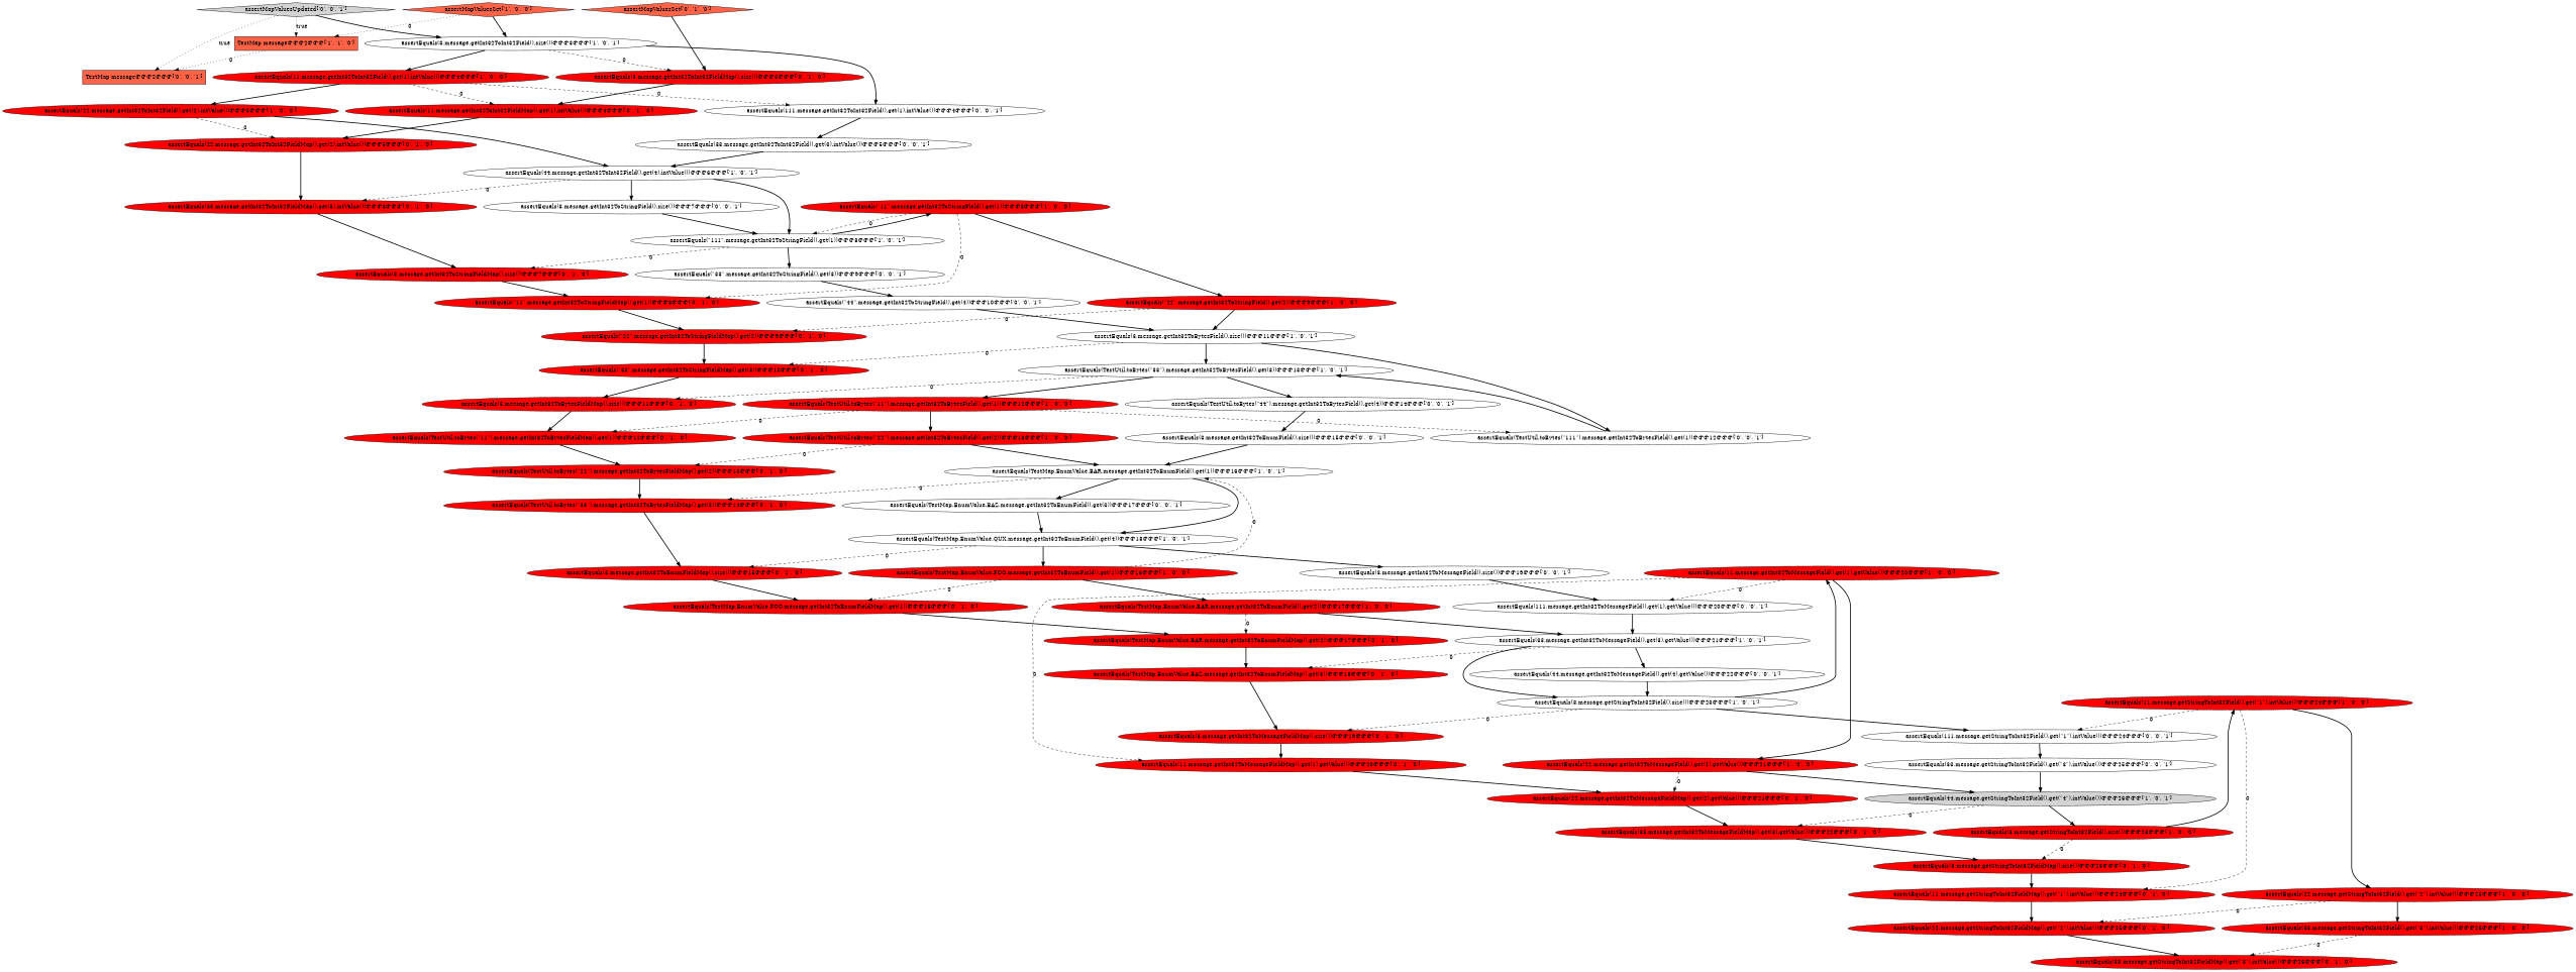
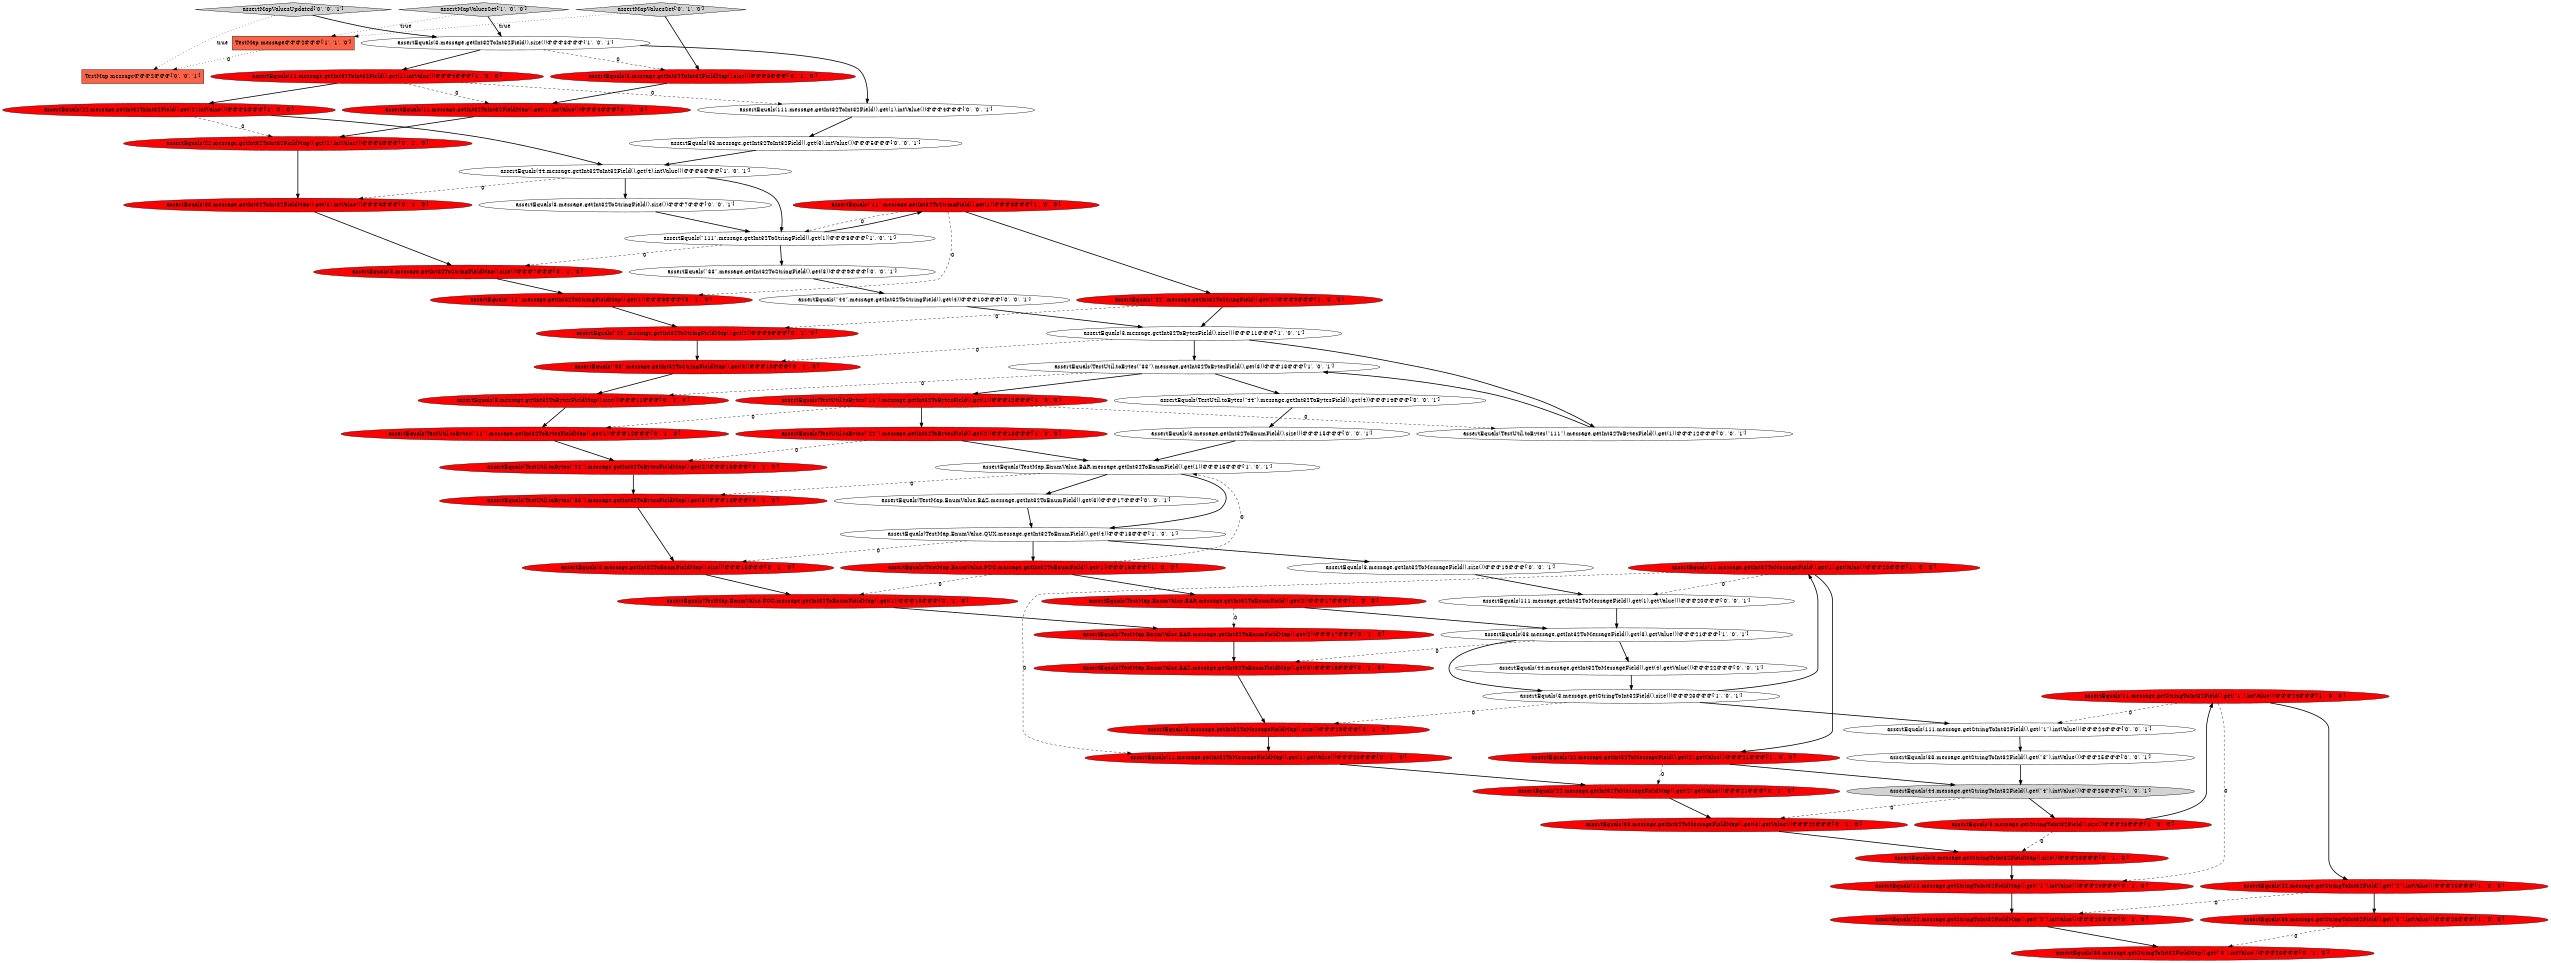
  digraph {
    node [fillcolor=red shape=ellipse style=filled]
    edge [style=bold]
    n1 [label="assertEquals(22,message.getInt32ToMessageFieldMap().get(2).getValue())@@@21@@@['0', '1', '0']"]
    n2 [label="assertEquals(33,message.getInt32ToMessageFieldMap().get(3).getValue())@@@22@@@['0', '1', '0']"]
    n3 [label="assertEquals(3,message.getStringToInt32FieldMap().size())@@@23@@@['0', '1', '0']"]
-   n4 [fillcolor=tomato label="assertMapValuesSet['1', '0', '0']" shape=diamond]
+   n4 [fillcolor=lightgray label="assertMapValuesSet['1', '0', '0']" shape=diamond]
    n5 [fillcolor=white label="assertEquals(3,message.getInt32ToInt32Field().size())@@@3@@@['1', '0', '1']"]
    n6 [fillcolor=tomato label="TestMap message@@@2@@@['1', '1', '0']" shape=box]
    n7 [label="assertEquals(11,message.getInt32ToInt32Field().get(1).intValue())@@@4@@@['1', '0', '0']"]
    n8 [label="assertEquals(3,message.getInt32ToInt32FieldMap().size())@@@3@@@['0', '1', '0']"]
    n9 [fillcolor=white label="assertEquals(111,message.getInt32ToInt32Field().get(1).intValue())@@@4@@@['0', '0', '1']"]
    n10 [fillcolor=tomato label="TestMap message@@@2@@@['0', '0', '1']" shape=box]
    n11 [label="assertEquals(TestUtil.toBytes(\"33\"),message.getInt32ToBytesFieldMap().get(3))@@@14@@@['0', '1', '0']"]
    n12 [label="assertEquals(3,message.getInt32ToEnumFieldMap().size())@@@15@@@['0', '1', '0']"]
    n13 [label="assertEquals(TestMap.EnumValue.FOO,message.getInt32ToEnumFieldMap().get(1))@@@16@@@['0', '1', '0']"]
    n14 [fillcolor=white label="assertEquals(3,message.getInt32ToEnumField().size())@@@15@@@['0', '0', '1']"]
    n15 [fillcolor=white label="assertEquals(TestMap.EnumValue.BAR,message.getInt32ToEnumField().get(1))@@@16@@@['1', '0', '1']"]
    n16 [fillcolor=white label="assertEquals(TestMap.EnumValue.QUX,message.getInt32ToEnumField().get(4))@@@18@@@['1', '0', '1']"]
    n17 [fillcolor=white label="assertEquals(TestMap.EnumValue.BAZ,message.getInt32ToEnumField().get(3))@@@17@@@['0', '0', '1']"]
    n18 [fillcolor=white label="assertEquals(33,message.getStringToInt32Field().get(\"3\").intValue())@@@25@@@['0', '0', '1']"]
    n19 [fillcolor=lightgray label="assertEquals(44,message.getStringToInt32Field().get(\"4\").intValue())@@@26@@@['1', '0', '1']"]
    n20 [label="assertEquals(3,message.getStringToInt32Field().size())@@@23@@@['1', '0', '0']"]
    n21 [label="assertEquals(\"11\",message.getInt32ToStringFieldMap().get(1))@@@8@@@['0', '1', '0']"]
    n22 [label="assertEquals(\"22\",message.getInt32ToStringFieldMap().get(2))@@@9@@@['0', '1', '0']"]
    n23 [label="assertEquals(\"33\",message.getInt32ToStringFieldMap().get(3))@@@10@@@['0', '1', '0']"]
    n24 [fillcolor=white label="assertEquals(111,message.getStringToInt32Field().get(\"1\").intValue())@@@24@@@['0', '0', '1']"]
    n25 [label="assertEquals(TestMap.EnumValue.BAR,message.getInt32ToEnumField().get(2))@@@17@@@['1', '0', '0']"]
    n26 [label="assertEquals(TestMap.EnumValue.BAR,message.getInt32ToEnumFieldMap().get(2))@@@17@@@['0', '1', '0']"]
    n27 [fillcolor=white label="assertEquals(33,message.getInt32ToMessageField().get(3).getValue())@@@21@@@['1', '0', '1']"]
    n28 [label="assertEquals(TestMap.EnumValue.BAZ,message.getInt32ToEnumFieldMap().get(3))@@@18@@@['0', '1', '0']"]
    n29 [fillcolor=white label="assertEquals(44,message.getInt32ToMessageField().get(4).getValue())@@@22@@@['0', '0', '1']"]
    n30 [fillcolor=white label="assertEquals(3,message.getStringToInt32Field().size())@@@23@@@['1', '0', '1']"]
    n31 [label="assertEquals(3,message.getInt32ToBytesFieldMap().size())@@@11@@@['0', '1', '0']"]
    n32 [label="assertEquals(TestUtil.toBytes(\"11\"),message.getInt32ToBytesFieldMap().get(1))@@@12@@@['0', '1', '0']"]
    n33 [fillcolor=white label="assertEquals(\"33\",message.getInt32ToStringField().get(3))@@@9@@@['0', '0', '1']"]
    n34 [fillcolor=white label="assertEquals(\"44\",message.getInt32ToStringField().get(4))@@@10@@@['0', '0', '1']"]
    n35 [fillcolor=white label="assertEquals(3,message.getInt32ToBytesField().size())@@@11@@@['1', '0', '1']"]
    n36 [label="assertEquals(11,message.getInt32ToInt32FieldMap().get(1).intValue())@@@4@@@['0', '1', '0']"]
    n37 [label="assertEquals(22,message.getInt32ToInt32Field().get(2).intValue())@@@5@@@['1', '0', '0']"]
    n38 [fillcolor=white label="assertEquals(33,message.getInt32ToInt32Field().get(3).intValue())@@@5@@@['0', '0', '1']"]
    n39 [label="assertEquals(3,message.getInt32ToMessageFieldMap().size())@@@19@@@['0', '1', '0']"]
    n40 [label="assertEquals(11,message.getInt32ToMessageFieldMap().get(1).getValue())@@@20@@@['0', '1', '0']"]
    n41 [label="assertEquals(TestUtil.toBytes(\"22\"),message.getInt32ToBytesFieldMap().get(2))@@@13@@@['0', '1', '0']"]
    n42 [label="assertEquals(11,message.getInt32ToMessageField().get(1).getValue())@@@20@@@['1', '0', '0']"]
    n43 [fillcolor=white label="assertEquals(3,message.getInt32ToStringField().size())@@@7@@@['0', '0', '1']"]
    n44 [fillcolor=white label="assertEquals(\"111\",message.getInt32ToStringField().get(1))@@@8@@@['1', '0', '1']"]
    n45 [label="assertEquals(\"11\",message.getInt32ToStringField().get(1))@@@8@@@['1', '0', '0']"]
    n46 [label="assertEquals(3,message.getInt32ToStringFieldMap().size())@@@7@@@['0', '1', '0']"]
    n47 [label="assertEquals(11,message.getStringToInt32FieldMap().get(\"1\").intValue())@@@24@@@['0', '1', '0']"]
    n48 [label="assertEquals(22,message.getStringToInt32FieldMap().get(\"2\").intValue())@@@25@@@['0', '1', '0']"]
    n49 [label="assertEquals(33,message.getStringToInt32FieldMap().get(\"3\").intValue())@@@26@@@['0', '1', '0']"]
    n50 [label="assertEquals(\"22\",message.getInt32ToStringField().get(2))@@@9@@@['1', '0', '0']"]
    n51 [fillcolor=lightgray label="assertMapValuesUpdated['0', '0', '1']" shape=diamond]
    n52 [label="assertEquals(22,message.getInt32ToMessageField().get(2).getValue())@@@21@@@['1', '0', '0']"]
    n53 [label="assertEquals(22,message.getInt32ToInt32FieldMap().get(2).intValue())@@@5@@@['0', '1', '0']"]
    n54 [label="assertEquals(33,message.getInt32ToInt32FieldMap().get(3).intValue())@@@6@@@['0', '1', '0']"]
    n55 [fillcolor=white label="assertEquals(TestUtil.toBytes(\"111\"),message.getInt32ToBytesField().get(1))@@@12@@@['0', '0', '1']"]
    n56 [fillcolor=white label="assertEquals(TestUtil.toBytes(\"33\"),message.getInt32ToBytesField().get(3))@@@13@@@['1', '0', '1']"]
    n57 [label="assertEquals(TestUtil.toBytes(\"11\"),message.getInt32ToBytesField().get(1))@@@12@@@['1', '0', '0']"]
    n58 [fillcolor=white label="assertEquals(TestUtil.toBytes(\"44\"),message.getInt32ToBytesField().get(4))@@@14@@@['0', '0', '1']"]
    n59 [label="assertEquals(TestUtil.toBytes(\"22\"),message.getInt32ToBytesField().get(2))@@@13@@@['1', '0', '0']"]
    n60 [fillcolor=white label="assertEquals(44,message.getInt32ToInt32Field().get(4).intValue())@@@6@@@['1', '0', '1']"]
    n61 [fillcolor=white label="assertEquals(3,message.getInt32ToMessageField().size())@@@19@@@['0', '0', '1']"]
    n62 [label="assertEquals(TestMap.EnumValue.FOO,message.getInt32ToEnumField().get(1))@@@16@@@['1', '0', '0']"]
    n63 [fillcolor=white label="assertEquals(111,message.getInt32ToMessageField().get(1).getValue())@@@20@@@['0', '0', '1']"]
    n64 [label="assertEquals(22,message.getStringToInt32Field().get(\"2\").intValue())@@@25@@@['1', '0', '0']"]
    n65 [label="assertEquals(33,message.getStringToInt32Field().get(\"3\").intValue())@@@26@@@['1', '0', '0']"]
    n66 [label="assertEquals(11,message.getStringToInt32Field().get(\"1\").intValue())@@@24@@@['1', '0', '0']"]
-   n67 [fillcolor=tomato label="assertMapValuesSet['0', '1', '0']" shape=diamond]
+   n67 [fillcolor=lightgray label="assertMapValuesSet['0', '1', '0']" shape=diamond]
    n1 -> n2
    n2 -> n3
    n3 -> n47
    n4 -> n5
-   n4 -> n6 [label=0 style=dotted]
+   n4 -> n6 [label=true style=dotted]
    n5 -> n7
    n5 -> n8 [label=0 style=dashed]
    n5 -> n9
    n6 -> n10 [label=0 style=dotted]
    n7 -> n9 [label=0 style=dashed]
    n7 -> n36 [label=0 style=dashed]
    n7 -> n37
    n8 -> n36
    n9 -> n38
    n11 -> n12
    n12 -> n13
    n13 -> n26
    n14 -> n15
    n15 -> n11 [label=0 style=dashed]
    n15 -> n16
    n15 -> n17
    n16 -> n12 [label=0 style=dashed]
    n16 -> n61
    n16 -> n62
    n17 -> n16
    n18 -> n19
    n19 -> n2 [label=0 style=dashed]
    n19 -> n20
    n20 -> n3 [label=0 style=dashed]
    n20 -> n66
    n21 -> n22
    n22 -> n23
    n23 -> n31
    n24 -> n18
    n25 -> n26 [label=0 style=dashed]
    n25 -> n27
    n26 -> n28
    n27 -> n28 [label=0 style=dashed]
    n27 -> n29
    n27 -> n30
    n28 -> n39
    n29 -> n30
    n30 -> n24
    n30 -> n39 [label=0 style=dashed]
    n30 -> n42
    n31 -> n32
    n32 -> n41
    n33 -> n34
    n34 -> n35
    n35 -> n23 [label=0 style=dashed]
    n35 -> n55
    n35 -> n56
    n36 -> n53
    n37 -> n53 [label=0 style=dashed]
    n37 -> n60
    n38 -> n60
    n39 -> n40
    n40 -> n1
    n41 -> n11
    n42 -> n40 [label=0 style=dashed]
    n42 -> n52
    n42 -> n63 [label=0 style=dashed]
    n43 -> n44
    n44 -> n33
    n44 -> n45
    n44 -> n46 [label=0 style=dashed]
    n45 -> n21 [label=0 style=dashed]
    n45 -> n44 [label=0 style=dashed]
    n45 -> n50
    n46 -> n21
    n47 -> n48
    n48 -> n49
    n50 -> n22 [label=0 style=dashed]
    n50 -> n35
    n51 -> n5
    n51 -> n10 [label=true style=dotted]
    n52 -> n1 [label=0 style=dashed]
    n52 -> n19
    n53 -> n54
    n54 -> n46
    n55 -> n56
    n56 -> n31 [label=0 style=dashed]
    n56 -> n57
    n56 -> n58
    n57 -> n32 [label=0 style=dashed]
    n57 -> n55 [label=0 style=dashed]
    n57 -> n59
    n58 -> n14
    n59 -> n15
    n59 -> n41 [label=0 style=dashed]
    n60 -> n43
    n60 -> n44
    n60 -> n54 [label=0 style=dashed]
    n61 -> n63
    n62 -> n13 [label=0 style=dashed]
    n62 -> n15 [label=0 style=dashed]
    n62 -> n25
    n63 -> n27
    n64 -> n48 [label=0 style=dashed]
    n64 -> n65
    n65 -> n49 [label=0 style=dashed]
    n66 -> n24 [label=0 style=dashed]
    n66 -> n47 [label=0 style=dashed]
    n66 -> n64
-   n51 -> n6 [label=true style=dotted]
+   n67 -> n6 [label=true style=dotted]
    n67 -> n8
  }
